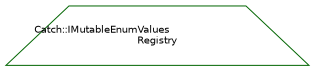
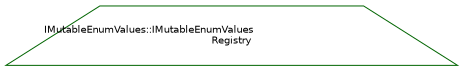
  digraph {
    rankdir=LR
-   n1 [color=darkgreen fillcolor=white fontname=Helvetica fontsize=10 height=0.2 label="Catch::IMutableEnumValues\lRegistry" shape=trapezium style=filled width=0.4]
+   n1 [color=darkgreen fillcolor=white fontname=Helvetica fontsize=10 height=0.2 label="IMutableEnumValues::IMutableEnumValues\lRegistry" shape=trapezium style=filled width=0.4]
  }
